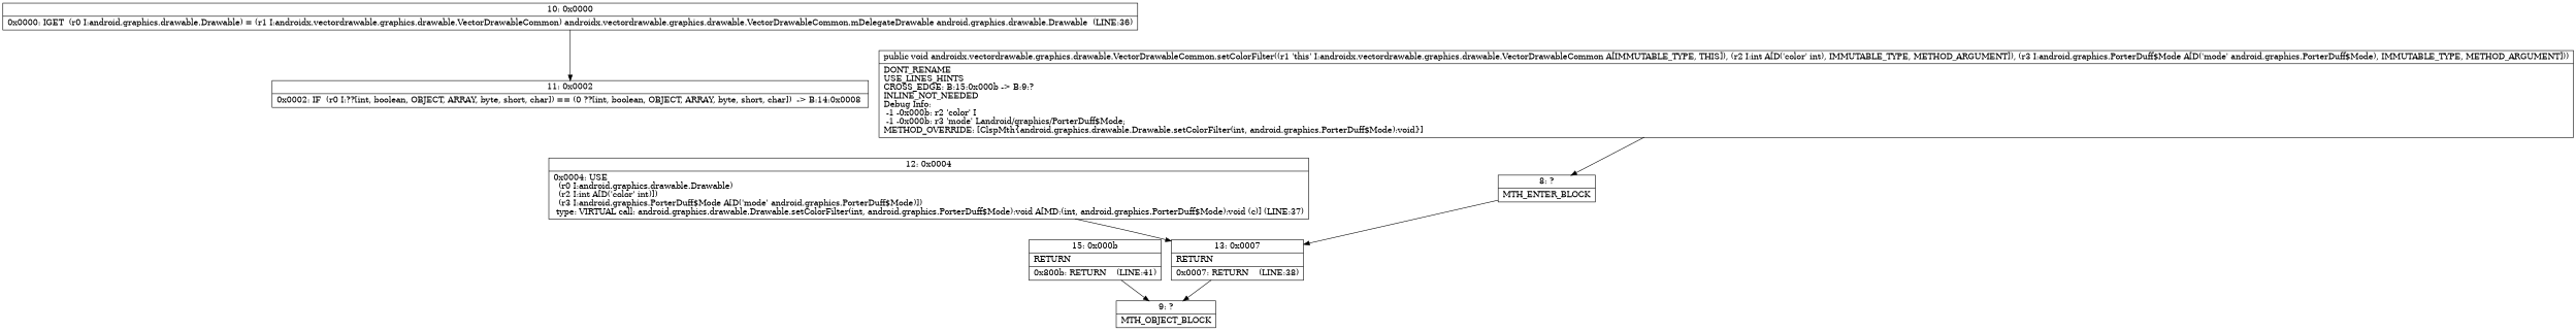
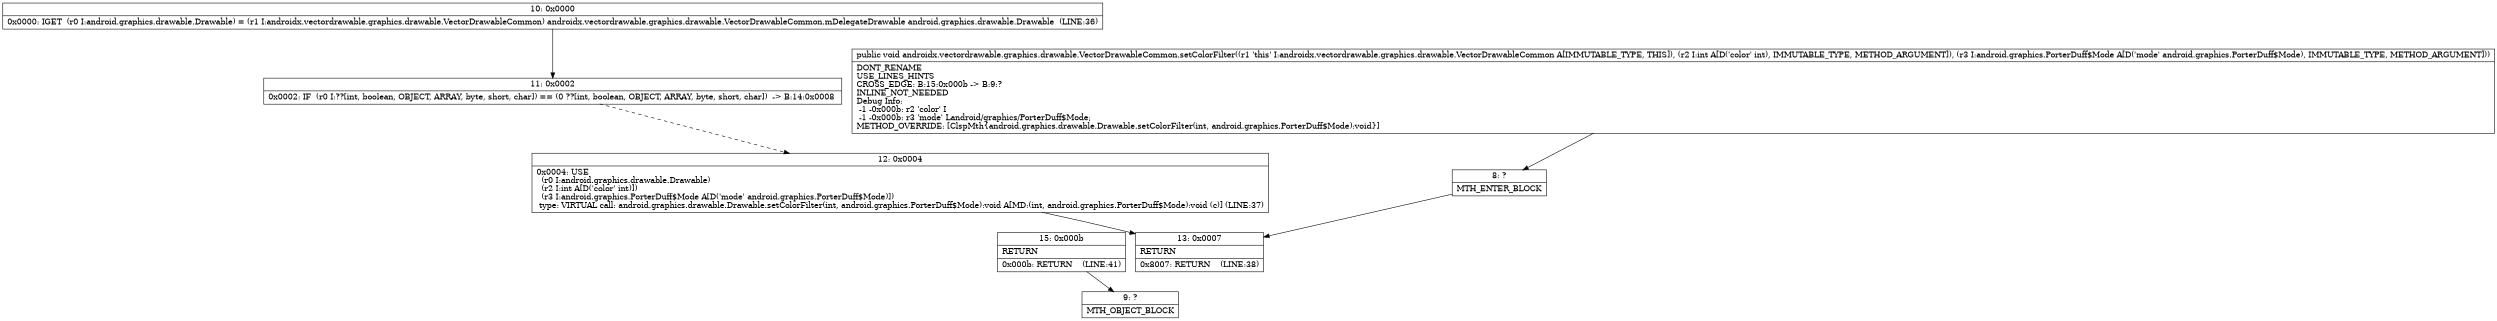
  digraph {
    node [shape=record]
    n1 [label="{8\:\ ?|MTH_ENTER_BLOCK\l}"]
-   n2 [label="{13\:\ 0x0007|RETURN\l|0x0007: RETURN    (LINE:38)\l}"]
+   n2 [label="{13\:\ 0x0007|RETURN\l|0x8007: RETURN    (LINE:38)\l}"]
    n3 [label="{10\:\ 0x0000|0x0000: IGET  (r0 I:android.graphics.drawable.Drawable) = (r1 I:androidx.vectordrawable.graphics.drawable.VectorDrawableCommon) androidx.vectordrawable.graphics.drawable.VectorDrawableCommon.mDelegateDrawable android.graphics.drawable.Drawable  (LINE:36)\l}"]
    n4 [label="{11\:\ 0x0002|0x0002: IF  (r0 I:??[int, boolean, OBJECT, ARRAY, byte, short, char]) == (0 ??[int, boolean, OBJECT, ARRAY, byte, short, char])  \-\> B:14:0x0008 \l}"]
    n5 [label="{12\:\ 0x0004|0x0004: USE  \l  (r0 I:android.graphics.drawable.Drawable)\l  (r2 I:int A[D('color' int)])\l  (r3 I:android.graphics.PorterDuff$Mode A[D('mode' android.graphics.PorterDuff$Mode)])\l type: VIRTUAL call: android.graphics.drawable.Drawable.setColorFilter(int, android.graphics.PorterDuff$Mode):void A[MD:(int, android.graphics.PorterDuff$Mode):void (c)] (LINE:37)\l}"]
    n6 [label="{9\:\ ?|MTH_OBJECT_BLOCK\l}"]
-   n7 [label="{15\:\ 0x000b|RETURN\l|0x800b: RETURN    (LINE:41)\l}"]
+   n7 [label="{15\:\ 0x000b|RETURN\l|0x000b: RETURN    (LINE:41)\l}"]
    n8 [label="{public void androidx.vectordrawable.graphics.drawable.VectorDrawableCommon.setColorFilter((r1 'this' I:androidx.vectordrawable.graphics.drawable.VectorDrawableCommon A[IMMUTABLE_TYPE, THIS]), (r2 I:int A[D('color' int), IMMUTABLE_TYPE, METHOD_ARGUMENT]), (r3 I:android.graphics.PorterDuff$Mode A[D('mode' android.graphics.PorterDuff$Mode), IMMUTABLE_TYPE, METHOD_ARGUMENT]))  | DONT_RENAME\lUSE_LINES_HINTS\lCROSS_EDGE: B:15:0x000b \-\> B:9:?\lINLINE_NOT_NEEDED\lDebug Info:\l  \-1 \-0x000b: r2 'color' I\l  \-1 \-0x000b: r3 'mode' Landroid\/graphics\/PorterDuff$Mode;\lMETHOD_OVERRIDE: [ClspMth\{android.graphics.drawable.Drawable.setColorFilter(int, android.graphics.PorterDuff$Mode):void\}]\l}"]
    n1 -> n2
-   n2 -> n6
    n3 -> n4
+   n4 -> n5 [style=dashed]
    n5 -> n2
    n7 -> n6
    n8 -> n1
  }
